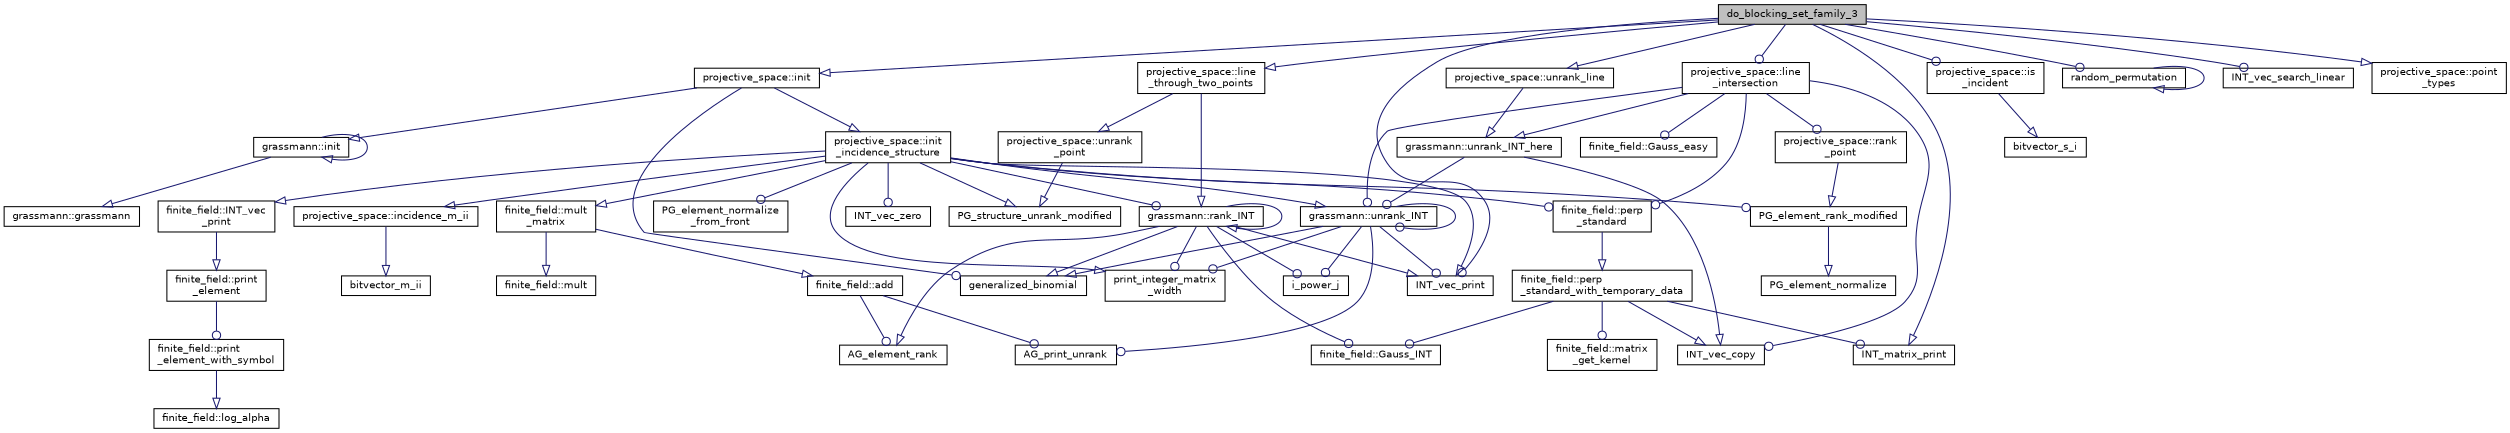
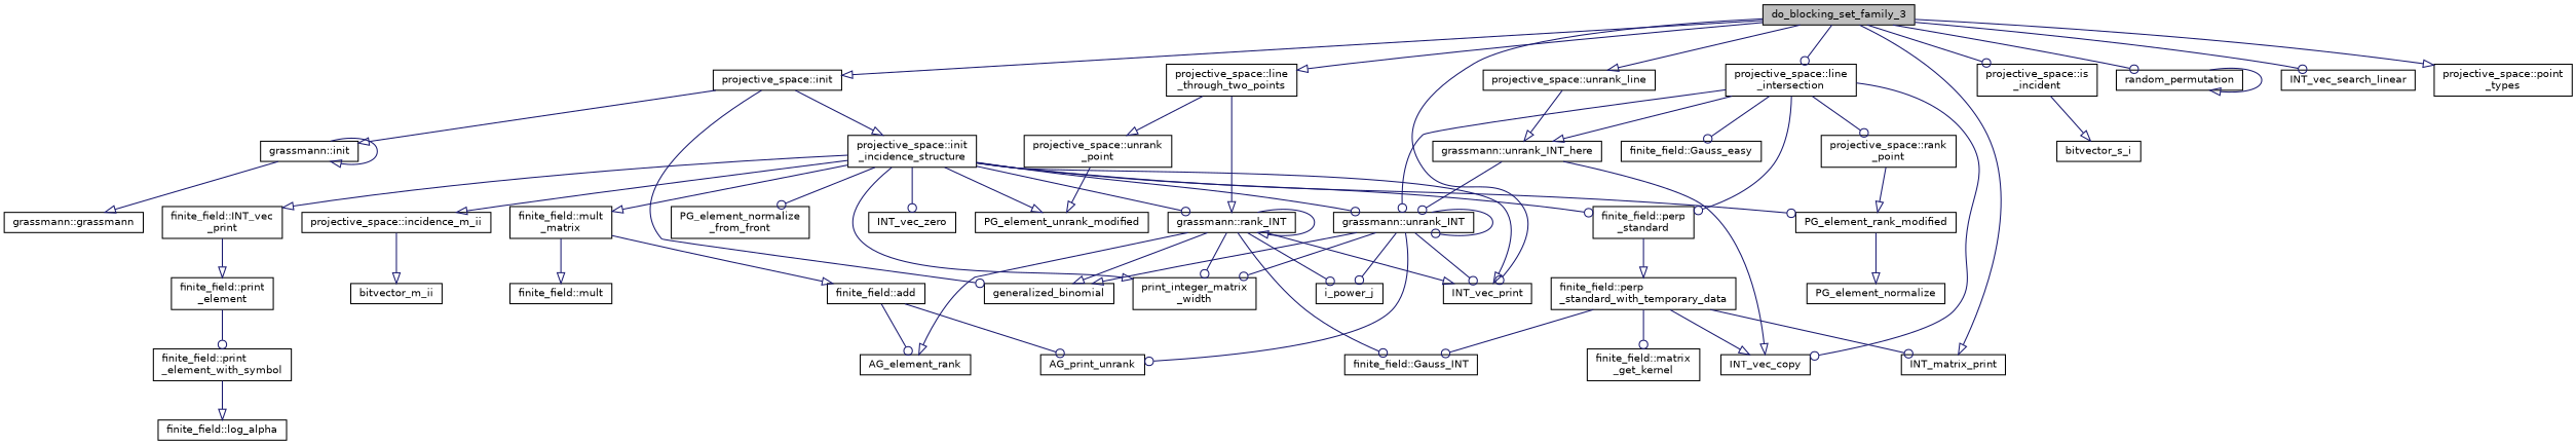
  digraph {
    rankdir=TB
    node [color=black fillcolor=white fontname=Helvetica fontsize=10 shape=record style=filled]
    edge [arrowhead=onormal color=midnightblue fontname=Helvetica fontsize=10 labelfontname=Helvetica labelfontsize=10 style=solid]
    n1 [fillcolor=grey75 fontcolor=black height=0.2 label=do_blocking_set_family_3 width=0.4]
    n2 [height=0.2 label="projective_space::init" width=0.4]
    n3 [height=0.2 label=INT_vec_print width=0.4]
    n4 [height=0.2 label=INT_matrix_print width=0.4]
    n5 [height=0.2 label="projective_space::is\l_incident" width=0.4]
    n6 [height=0.2 label=random_permutation width=0.4]
    n7 [height=0.2 label="projective_space::line\l_through_two_points" width=0.4]
    n8 [height=0.2 label="projective_space::line\l_intersection" width=0.4]
    n9 [height=0.2 label="projective_space::unrank_line" width=0.4]
    n10 [height=0.2 label=INT_vec_search_linear width=0.4]
    n11 [height=0.2 label="projective_space::point\l_types" width=0.4]
    n12 [height=0.2 label="grassmann::init" width=0.4]
    n13 [height=0.2 label=generalized_binomial width=0.4]
    n14 [height=0.2 label="projective_space::init\l_incidence_structure" width=0.4]
    n15 [height=0.2 label=bitvector_s_i width=0.4]
    n16 [height=0.2 label="grassmann::rank_INT" width=0.4]
    n17 [height=0.2 label="projective_space::unrank\l_point" width=0.4]
    n18 [height=0.2 label="grassmann::unrank_INT" width=0.4]
    n19 [height=0.2 label="finite_field::perp\l_standard" width=0.4]
    n20 [height=0.2 label=INT_vec_copy width=0.4]
    n21 [height=0.2 label="projective_space::rank\l_point" width=0.4]
    n22 [height=0.2 label="grassmann::unrank_INT_here" width=0.4]
    n23 [height=0.2 label="finite_field::Gauss_easy" width=0.4]
    n24 [height=0.2 label="grassmann::grassmann" width=0.4]
    n25 [height=0.2 label=INT_vec_zero width=0.4]
-   n26 [height=0.2 label=PG_structure_unrank_modified width=0.4]
+   n26 [height=0.2 label=PG_element_unrank_modified width=0.4]
    n27 [height=0.2 label="finite_field::INT_vec\l_print" width=0.4]
    n28 [height=0.2 label="PG_element_normalize\l_from_front" width=0.4]
    n29 [height=0.2 label="print_integer_matrix\l_width" width=0.4]
    n30 [height=0.2 label="finite_field::mult\l_matrix" width=0.4]
    n31 [height=0.2 label=PG_element_rank_modified width=0.4]
    n32 [height=0.2 label="projective_space::incidence_m_ii" width=0.4]
    n33 [height=0.2 label="finite_field::print\l_element" width=0.4]
    n34 [height=0.2 label=i_power_j width=0.4]
    n35 [height=0.2 label=AG_print_unrank width=0.4]
    n36 [height=0.2 label="finite_field::Gauss_INT" width=0.4]
    n37 [height=0.2 label=AG_element_rank width=0.4]
    n38 [height=0.2 label="finite_field::add" width=0.4]
    n39 [height=0.2 label="finite_field::mult" width=0.4]
    n40 [height=0.2 label=PG_element_normalize width=0.4]
    n41 [height=0.2 label=bitvector_m_ii width=0.4]
    n42 [height=0.2 label="finite_field::perp\l_standard_with_temporary_data" width=0.4]
    n43 [height=0.2 label="finite_field::print\l_element_with_symbol" width=0.4]
    n44 [height=0.2 label="finite_field::log_alpha" width=0.4]
    n45 [height=0.2 label="finite_field::matrix\l_get_kernel" width=0.4]
    n1 -> n2
    n1 -> n3 [arrowhead=odot]
    n1 -> n4
    n1 -> n5 [arrowhead=odot]
    n1 -> n6 [arrowhead=odot]
    n1 -> n7
    n1 -> n8 [arrowhead=odot]
    n1 -> n9
    n1 -> n10 [arrowhead=odot]
    n1 -> n11
    n2 -> n12
    n2 -> n13 [arrowhead=odot]
    n2 -> n14
    n5 -> n15
    n6 -> n6
    n7 -> n16
    n7 -> n17
    n8 -> n18 [arrowhead=odot]
    n8 -> n19 [arrowhead=odot]
    n8 -> n20 [arrowhead=odot]
    n8 -> n21 [arrowhead=odot]
    n8 -> n22
    n8 -> n23 [arrowhead=odot]
    n9 -> n22
    n12 -> n12
    n12 -> n24
    n14 -> n3
    n14 -> n16 [arrowhead=odot]
-   n14 -> n18
+   n14 -> n18 [arrowhead=odot]
    n14 -> n19 [arrowhead=odot]
    n14 -> n25 [arrowhead=odot]
    n14 -> n26
    n14 -> n27
    n14 -> n28 [arrowhead=odot]
    n14 -> n29
    n14 -> n30
    n14 -> n31 [arrowhead=odot]
    n14 -> n32
    n16 -> n3
    n16 -> n13
    n16 -> n16
    n16 -> n29 [arrowhead=odot]
    n16 -> n34 [arrowhead=odot]
    n16 -> n36 [arrowhead=odot]
    n16 -> n37
    n17 -> n26
    n18 -> n3 [arrowhead=odot]
    n18 -> n13
    n18 -> n18 [arrowhead=odot]
    n18 -> n29 [arrowhead=odot]
    n18 -> n34 [arrowhead=odot]
    n18 -> n35 [arrowhead=odot]
    n19 -> n42
    n21 -> n31
    n22 -> n18 [arrowhead=odot]
    n22 -> n20
    n27 -> n33
    n30 -> n38
    n30 -> n39
    n31 -> n40
    n32 -> n41
    n33 -> n43 [arrowhead=odot]
    n38 -> n35 [arrowhead=odot]
    n38 -> n37 [arrowhead=odot]
    n42 -> n4 [arrowhead=odot]
    n42 -> n20
    n42 -> n36 [arrowhead=odot]
    n42 -> n45 [arrowhead=odot]
    n43 -> n44
  }
